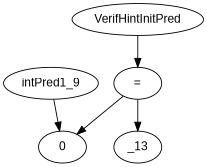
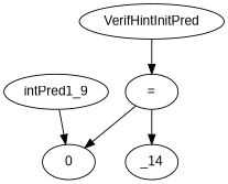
  digraph {
    fontname="Liberation Sans"
    node [fontname="Liberation Sans"]
    edge [fontname="Liberation Sans"]
    n1 [label=intPred1_9]
    n2 [label=0]
    n3 [label=VerifHintInitPred]
    n4 [label="="]
-   n5 [label=_13]
+   n5 [label=_14]
    n1 -> n2
    n3 -> n4
    n4 -> n2
    n4 -> n5
  }
